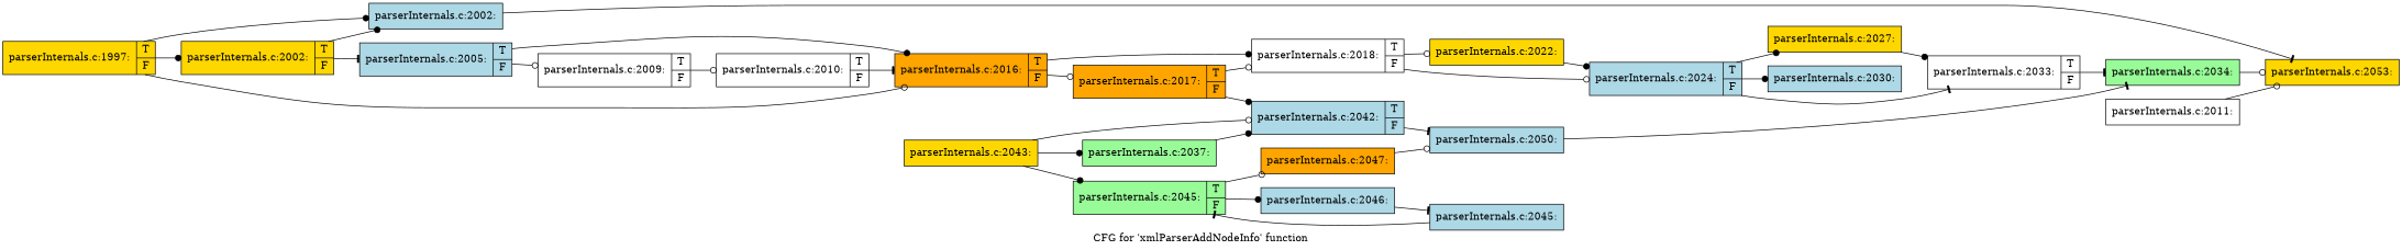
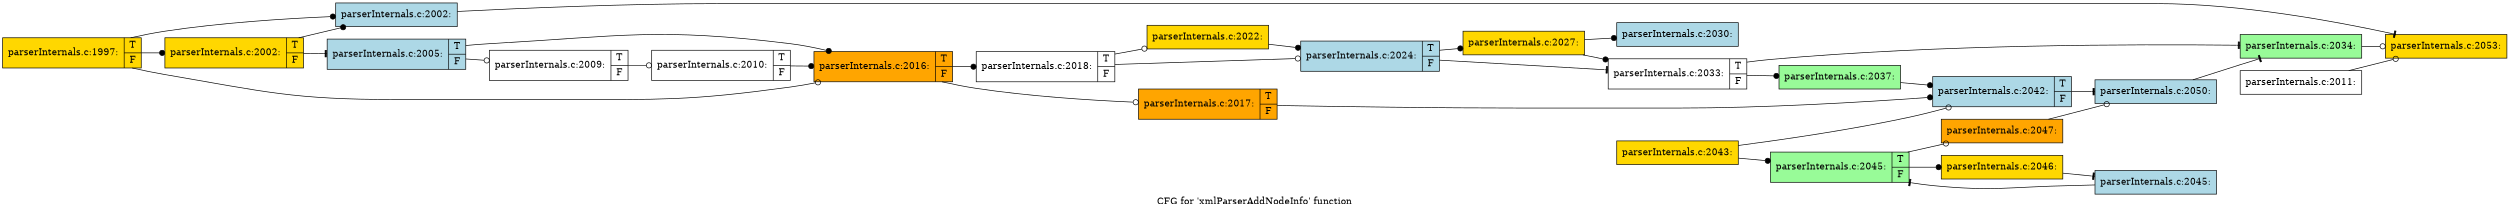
  digraph {
    label="CFG for 'xmlParserAddNodeInfo' function"
    rankdir=LR
    node [fillcolor=lightblue shape=record style=filled]
    edge [arrowhead=dot]
    n1 [fillcolor=gold label="{parserInternals.c:1997:|{<s0>T|<s1>F}}"]
    n2 [label="{parserInternals.c:2002:}"]
    n3 [fillcolor=gold label="{parserInternals.c:2002:|{<s0>T|<s1>F}}"]
    n4 [fillcolor=orange label="{parserInternals.c:2016:|{<s0>T|<s1>F}}"]
    n5 [fillcolor=gold label="{parserInternals.c:2053:}"]
    n6 [label="{parserInternals.c:2005:|{<s0>T|<s1>F}}"]
    n7 [fillcolor=white label="{parserInternals.c:2009:|{<s0>T|<s1>F}}"]
    n8 [fillcolor=white label="{parserInternals.c:2010:|{<s0>T|<s1>F}}"]
    n9 [fillcolor=white label="{parserInternals.c:2018:|{<s0>T|<s1>F}}"]
    n10 [fillcolor=orange label="{parserInternals.c:2017:|{<s0>T|<s1>F}}"]
    n11 [fillcolor=gold label="{parserInternals.c:2022:}"]
    n12 [label="{parserInternals.c:2024:|{<s0>T|<s1>F}}"]
    n13 [label="{parserInternals.c:2042:|{<s0>T|<s1>F}}"]
    n14 [fillcolor=white label="{parserInternals.c:2011:}"]
    n15 [fillcolor=gold label="{parserInternals.c:2027:}"]
    n16 [label="{parserInternals.c:2030:}"]
    n17 [fillcolor=white label="{parserInternals.c:2033:|{<s0>T|<s1>F}}"]
    n18 [label="{parserInternals.c:2050:}"]
    n19 [fillcolor=gold label="{parserInternals.c:2043:}"]
    n20 [fillcolor=palegreen label="{parserInternals.c:2045:|{<s0>T|<s1>F}}"]
    n21 [fillcolor=palegreen label="{parserInternals.c:2034:}"]
    n22 [fillcolor=palegreen label="{parserInternals.c:2037:}"]
-   n23 [label="{parserInternals.c:2046:}"]
+   n23 [fillcolor=gold label="{parserInternals.c:2046:}"]
    n24 [fillcolor=orange label="{parserInternals.c:2047:}"]
    n25 [label="{parserInternals.c:2045:}"]
    n1 -> n2
    n1 -> n3
    n1 -> n4 [arrowhead=odot]
    n2 -> n5 [arrowhead=tee]
    n3 -> n2
    n3 -> n6 [arrowhead=tee]
    n4 -> n9
    n4 -> n10 [arrowhead=odot]
    n6 -> n4
    n6 -> n7 [arrowhead=odot]
    n7 -> n8 [arrowhead=odot]
-   n8 -> n4 [arrowhead=tee]
+   n8 -> n4
    n9 -> n11 [arrowhead=odot]
    n9 -> n12 [arrowhead=odot]
-   n10 -> n9 [arrowhead=odot]
    n10 -> n13
    n11 -> n12
    n12 -> n15
-   n12 -> n16
+   n15 -> n16
    n12 -> n17 [arrowhead=tee]
    n13 -> n18 [arrowhead=tee]
    n14 -> n5 [arrowhead=odot]
    n15 -> n17
    n17 -> n21 [arrowhead=tee]
-   n19 -> n22
+   n17 -> n22
    n18 -> n21 [arrowhead=tee]
    n19 -> n13 [arrowhead=odot]
    n19 -> n20
    n20 -> n23
    n20 -> n24 [arrowhead=odot]
    n21 -> n5 [arrowhead=odot]
    n22 -> n13
    n23 -> n25 [arrowhead=tee]
    n24 -> n18 [arrowhead=odot]
    n25 -> n20 [arrowhead=tee]
  }
